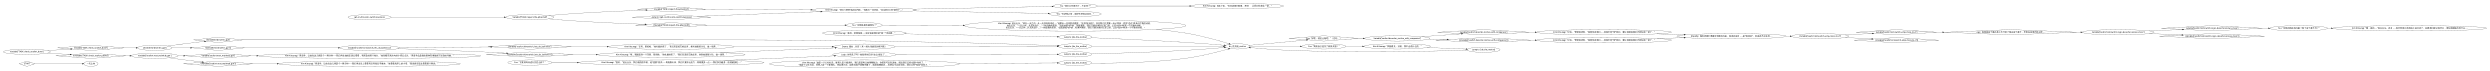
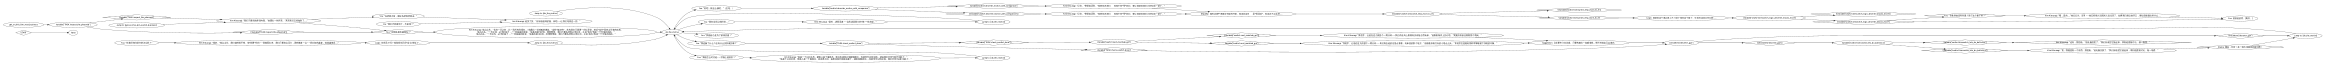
  digraph {
    fontname=Roboto
    rankdir=LR
    node [fontname=Roboto]
    edge [fontname=Roboto]
    n1 [label=START shape=diamond]
-   n2 [label="一天之内"]
-   n3 [label=get_on_this_kim_switch_business]
+   n2 [label=input]
+   n3 [label=get_on_this_kim_nest_business]
    n4 [label="Variable[\"TASK.inspect_the_phasmid\"]"]
    n5 [label="Kim Kitsuragi: “弹道学。让他在这儿得瑟个一两分钟——我们再去他的定居点看看，有床垫的那个地方。”他朝着东南方向的小塔点点头。“弹道学总是能给那种军事咖留下深刻的印象。”"]
+   n6 [label="Suggestion: 没必要专门去法庭。只要构建出一条瞄准线，剩下的他自己会做完。"]
    n7 [label="CheckItem(\"deserter_gun\")"]
-   n8 [label="You: “你觉得是他做的吗？”"]
+   n8 [label="You: “你觉得是他做的吗？”" shape=diamond]
    n9 [label="Kim Kitsuragi: 他点点头。“就在一天之内，从一无所有到现在……”他露出一丝狡黠的微笑。“这样*挺好的*，首先我们只需要一份认罪状，然后*也许*再来点可靠的动机。\n他点点头。“一天之内，从无到这个……”一丝扭曲的笑容。“这真的挺*好*的，荣誉警督。我们只要先拿到认罪口供，之后*也许*再来一个可靠的动机。”\n他点点头。“一天之内，从无到这个……”一丝扭曲的笑容。“这真的挺*好*的，杜博阿警探。我们只要先拿到认罪口供，之后*也许*再来一个可靠的动机。”"]
-   n10 [label="do_优先级_motive"]
+   n10 [label=do_the_motive]
+   n11 [label="You: “我在尝试让他招供……”"]
    n12 [label="Kim Kitsuragi: “是的，进展迅速——这应该是我们的*第一*优先级。”"]
    n13 [label="Jump to: [do_the_motive]"]
-   n14 [label="Drama: 遵命，长官！来一场大张旗鼓的审问吧！"]
+   n14 [label="Drama: 遵命，长官！来一场大张旗鼓的审问吧！" shape=diamond]
    n15 [label="Jump to: [do_the_motive]"]
    n16 [label="Kim Kitsuragi: “很好。”他点点头。我们做的很不错。他*想要*招供——我能看出来。我们只要加点压力，再稍微多一点——我们加的越多，他就越接近……”"]
    n17 [label="Logic: 你听见了吗？他觉得你已经*这么*接近了……"]
    n18 [label="Jump to: [do_the_motive]"]
    n19 [label="Kim Kitsuragi: “记住，”警督低语到。“他想告诉我们——但他不想*帮*我们。要让他觉得我们已经知道一切了。”"]
    n20 [label="Empathy: 他的语调中透露出明显的兴奋。他喜欢这样——是*很喜欢*。但是还不止这些……"]
    n21 [label="Variable[\"seafort.kimswitch_emp_more_to_it\"]"]
    n22 [label="Variable[\"TASK.check_seafort_done\"]"]
    n23 [label="Variable[\"TASK.check_seafort_done\"]" shape=diamond]
    n24 [label="!(Variable[\"TASK.check_seafort_done\"])" shape=diamond]
    n25 [label="Variable[\"seafort.nest_mainhub_got\"]"]
    n26 [label="CheckItem(\"deserter_gun\")" shape=diamond]
    n27 [label="!(CheckItem(\"deserter_gun\"))" shape=diamond]
    n28 [label="Variable[\"seafort.nest_mainhub_got\"]" shape=diamond]
    n29 [label="!(Variable[\"seafort.nest_mainhub_got\"])" shape=diamond]
    n30 [label="Variable[\"TASK.inspect_the_phasmid\"]" shape=diamond]
    n31 [label="!(Variable[\"TASK.inspect_the_phasmid\"])" shape=diamond]
    n32 [label="Kim Kitsuragi: “我们只要把他弄回内陆。”他露出一丝坏笑。“其实我们已经做到了……”"]
    n33 [label="You: “我们已经做到了，不是吗？”"]
    n34 [label="You: “在庆祝之前，最好先把他弄回去。”"]
    n35 [label="Kim Kitsuragi: 他笑了笑。“你应该感到骄傲。来吧——让我们结束这一切。”"]
    n36 [label="Kim Kitsuragi: “弹道学。让他在这儿得瑟个一两分钟——我们再去岛上看看有没有狙击手掩体。”他看着海岸上的小塔。“我觉得应该去看看那个哨岗。”"]
    n37 [label="Variable[\"seafort.kimswitch_lets_do_ballistics\"]"]
    n38 [label="Variable[\"seafort.kimswitch_lets_do_ballistics\"]" shape=diamond]
    n39 [label="!(Variable[\"seafort.kimswitch_lets_do_ballistics\"])" shape=diamond]
    n40 [label="Variable[\"seafort.kimswitch_emp_more_to_it\"]" shape=diamond]
    n41 [label="!(Variable[\"seafort.kimswitch_emp_more_to_it\"])" shape=diamond]
-   n42 [label="Logic: 他觉得这个逃兵身上不只背了现在这个案子。毕竟在这里已经44年……" shape=diamond]
+   n42 [label="Logic: 他觉得这个逃兵身上不只背了现在这个案子。毕竟在这里已经44年……"]
    n43 [label="Variable[\"seafort.kimswitch_logic_deserter_knows_more\"]"]
-   n44 [label="Jump to: [get_on_this_kim_switch_business]" shape=diamond]
-   n45 [label="Kim Kitsuragi: “我能看见，没错。我不会说什么的。”"]
+   n44 [label="Jump to: [get_on_this_kim_switch_business]"]
    n46 [label="Jump to: [do_the_motive]"]
    n47 [label="Jump to: [do_the_motive]"]
-   n48 [label="You: “好吧，就这么做吧。”（总结。）" shape=diamond]
+   n48 [label="You: “好吧，就这么做吧。”（总结。）"]
+   n49 [label="You: “我该怎么对付他——才能让他招供？”"]
+   n50 [label="You: “我还漏了什么？还有什么没所做的事？”"]
    n51 [label="You: “我扇自己是为了获得灵感！”"]
    n52 [label="Variable[\"seafort.deserter_motive_with_companion\"]"]
    n53 [label="Variable[\"seafort.deserter_motive_with_companion\"]" shape=diamond]
    n54 [label="!(Variable[\"seafort.deserter_motive_with_companion\"])" shape=diamond]
    n55 [label="Kim Kitsuragi: “呃，我能想到一个东西。那把枪。”他礼貌的笑了。“我们应该把它捡起来，拿到他面前讨论。做一场秀。”"]
    n56 [label="Kim Kitsuragi: “记住，”警督低语到。“他想告诉我们——但他不想*帮*我们。要让他觉得我们已经知道一切了。”"]
-   n57 [label="Kim Kitsuragi: “还有，那把枪。”他礼貌的笑了。“我们应该把它捡起来，拿到他面前讨论。做一场秀。”"]
-   n58 [label="You: “你觉得他还有问题？除了这个案子外？”"]
+   n57 [label="Kim Kitsuragi: “还有，那把枪。”他礼貌的笑了。“我们应该把它捡起来，拿到他面前讨论。做一场秀。”" shape=diamond]
+   n58 [label="You: “你觉得他还有问题？除了这个案子外？”" shape=diamond]
    n59 [label="Kim Kitsuragi: “哦，是的……”他点点头。还有——他已经很久没跟别人说过话了。如果我们能让他开口，谁知道能撬出些什么……"]
+   n60 [label="You: 拍拍他的背。[离开。]"]
    n61 [label="You: “你觉得询问进行的怎么样？”"]
    n62 [label="Kim Kitsuragi: “他是一个公社社员。被害人是个雇佣兵。我们应该再让他聊聊政治。你甚至可以告诉他，就说我们已经*找到*动机了。”\n“他是个公社社员。受害人是一个雇佣兵。来自奥兰治。如果其他手段都失败了，就跟他聊政治……你甚至可以告诉他，我们已经*知道*动机了。”"]
    n63 [label="Variable[\"seafort.kimswitch_logic_deserter_knows_more\"]" shape=diamond]
    n64 [label="!(Variable[\"seafort.kimswitch_logic_deserter_knows_more\"])" shape=diamond]
    n1 -> n2
    n3 -> n4
    n4 -> n30
    n4 -> n31
+   n5 -> n6
+   n6 -> n7
    n7 -> n26
    n7 -> n27
    n8 -> n9
    n9 -> n10
+   n10 -> n11
    n10 -> n48
+   n10 -> n49
+   n10 -> n50
    n10 -> n51
+   n11 -> n12
    n12 -> n13
    n13 -> n10
    n14 -> n15
    n15 -> n10
    n16 -> n17
    n17 -> n18
    n18 -> n10
    n19 -> n20
    n20 -> n21
    n21 -> n40
    n21 -> n41
    n22 -> n23
    n22 -> n24
    n23 -> n7
    n24 -> n25
    n25 -> n28
    n25 -> n29
    n26 -> n15
    n27 -> n37
    n28 -> n5
    n29 -> n36
    n30 -> n32
    n31 -> n8
-   n32 -> n33
+   n32 -> n8
    n32 -> n34
    n33 -> n35
+   n34 -> n35
+   n36 -> n6
    n37 -> n38
    n37 -> n39
    n38 -> n57
    n39 -> n55
    n40 -> n42
    n42 -> n43
    n43 -> n63
    n43 -> n64
    n44 -> n32
-   n45 -> n46
    n46 -> n10
    n47 -> n10
    n48 -> n52
-   n51 -> n45
+   n49 -> n62
+   n50 -> n22
    n52 -> n53
    n52 -> n54
    n53 -> n56
    n54 -> n19
    n55 -> n14
    n56 -> n20
-   n57 -> n14
    n58 -> n59
+   n59 -> n60
    n61 -> n16
    n62 -> n47
    n63 -> n58
+   n63 -> n60
  }
